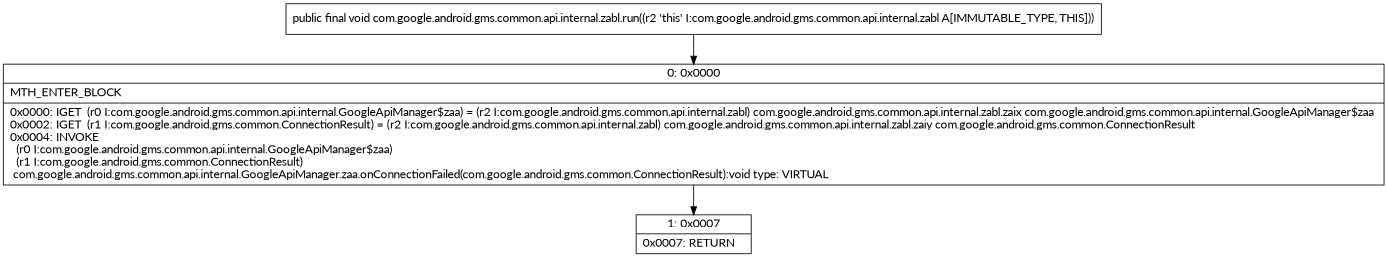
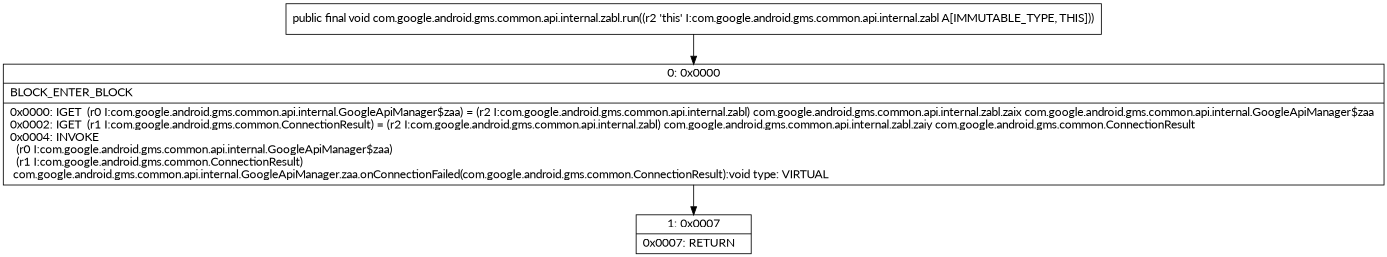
  digraph {
    fontname=Lato
    node [shape=record fontname=Lato]
    edge [fontname=Lato]
-   n1 [label="{0\:\ 0x0000|MTH_ENTER_BLOCK\l|0x0000: IGET  (r0 I:com.google.android.gms.common.api.internal.GoogleApiManager$zaa) = (r2 I:com.google.android.gms.common.api.internal.zabl) com.google.android.gms.common.api.internal.zabl.zaix com.google.android.gms.common.api.internal.GoogleApiManager$zaa \l0x0002: IGET  (r1 I:com.google.android.gms.common.ConnectionResult) = (r2 I:com.google.android.gms.common.api.internal.zabl) com.google.android.gms.common.api.internal.zabl.zaiy com.google.android.gms.common.ConnectionResult \l0x0004: INVOKE  \l  (r0 I:com.google.android.gms.common.api.internal.GoogleApiManager$zaa)\l  (r1 I:com.google.android.gms.common.ConnectionResult)\l com.google.android.gms.common.api.internal.GoogleApiManager.zaa.onConnectionFailed(com.google.android.gms.common.ConnectionResult):void type: VIRTUAL \l}"]
+   n1 [label="{0\:\ 0x0000|BLOCK_ENTER_BLOCK\l|0x0000: IGET  (r0 I:com.google.android.gms.common.api.internal.GoogleApiManager$zaa) = (r2 I:com.google.android.gms.common.api.internal.zabl) com.google.android.gms.common.api.internal.zabl.zaix com.google.android.gms.common.api.internal.GoogleApiManager$zaa \l0x0002: IGET  (r1 I:com.google.android.gms.common.ConnectionResult) = (r2 I:com.google.android.gms.common.api.internal.zabl) com.google.android.gms.common.api.internal.zabl.zaiy com.google.android.gms.common.ConnectionResult \l0x0004: INVOKE  \l  (r0 I:com.google.android.gms.common.api.internal.GoogleApiManager$zaa)\l  (r1 I:com.google.android.gms.common.ConnectionResult)\l com.google.android.gms.common.api.internal.GoogleApiManager.zaa.onConnectionFailed(com.google.android.gms.common.ConnectionResult):void type: VIRTUAL \l}"]
    n2 [label="{1\:\ 0x0007|0x0007: RETURN   \l}"]
    n3 [label="{public final void com.google.android.gms.common.api.internal.zabl.run((r2 'this' I:com.google.android.gms.common.api.internal.zabl A[IMMUTABLE_TYPE, THIS])) }"]
    n1 -> n2
    n3 -> n1
  }
